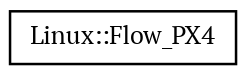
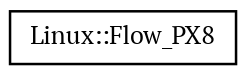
  digraph {
    rankdir=LR
    fontname="PT Serif"
-   n1 [color=black fillcolor=white fontname="PT Serif" fontsize=10 height=0.2 label="Linux::Flow_PX4" shape=record style=filled width=0.4]
+   n1 [color=black fillcolor=white fontname="PT Serif" fontsize=10 height=0.2 label="Linux::Flow_PX8" shape=record style=filled width=0.4]
  }
